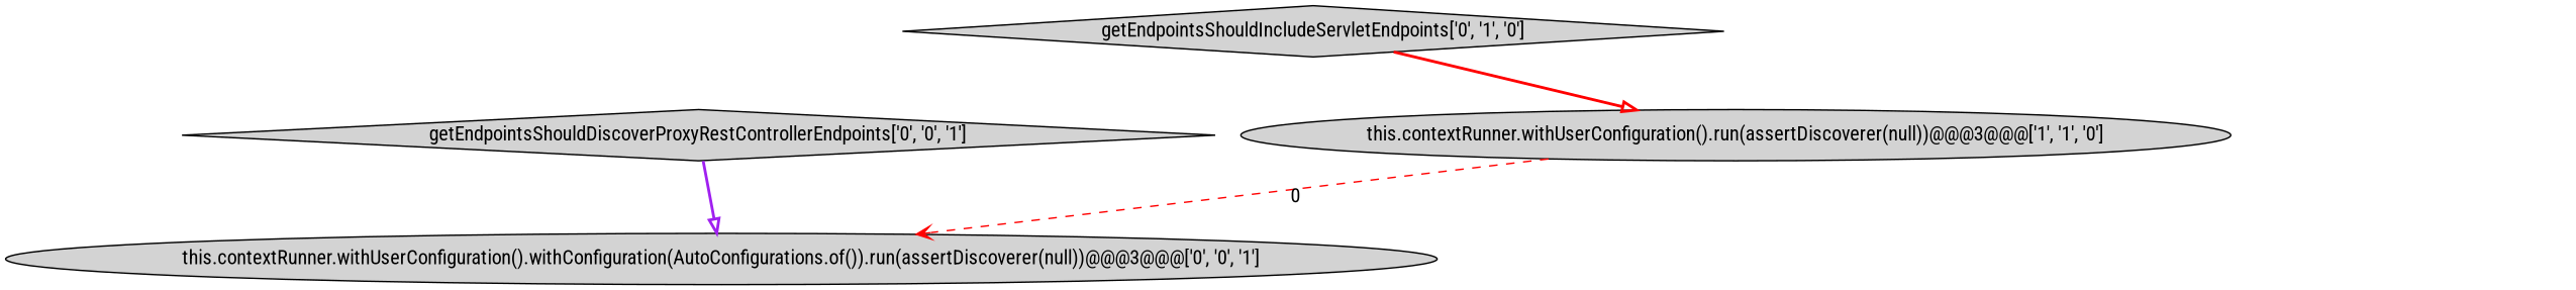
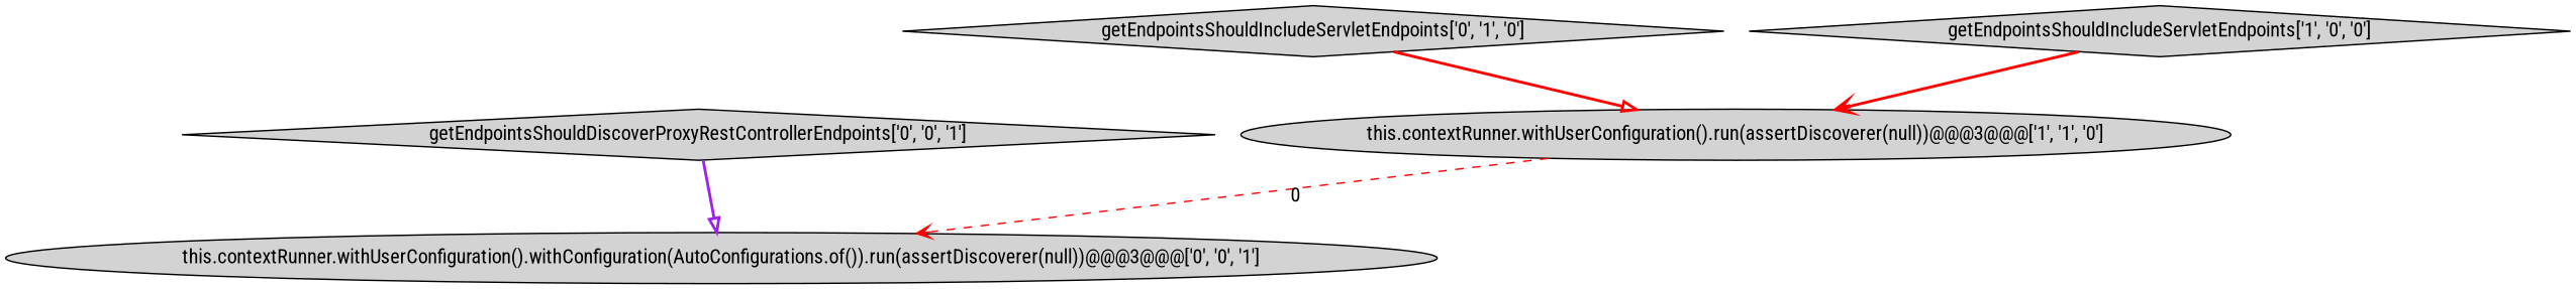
  digraph {
    fontname="Roboto Condensed"
    node [fillcolor=lightgray shape=diamond style=filled fontname="Roboto Condensed"]
    edge [style=bold color=red arrowhead=onormal fontname="Roboto Condensed"]
    n1 [label="getEndpointsShouldDiscoverProxyRestControllerEndpoints['0', '0', '1']"]
    n2 [label="this.contextRunner.withUserConfiguration().withConfiguration(AutoConfigurations.of()).run(assertDiscoverer(null))@@@3@@@['0', '0', '1']" shape=ellipse]
    n3 [label="getEndpointsShouldIncludeServletEndpoints['0', '1', '0']"]
    n4 [label="this.contextRunner.withUserConfiguration().run(assertDiscoverer(null))@@@3@@@['1', '1', '0']" shape=ellipse]
+   n5 [label="getEndpointsShouldIncludeServletEndpoints['1', '0', '0']"]
    n1 -> n2 [color=purple]
    n3 -> n4
    n4 -> n2 [label=0 style=dashed arrowhead=vee]
+   n5 -> n4 [arrowhead=vee]
  }
